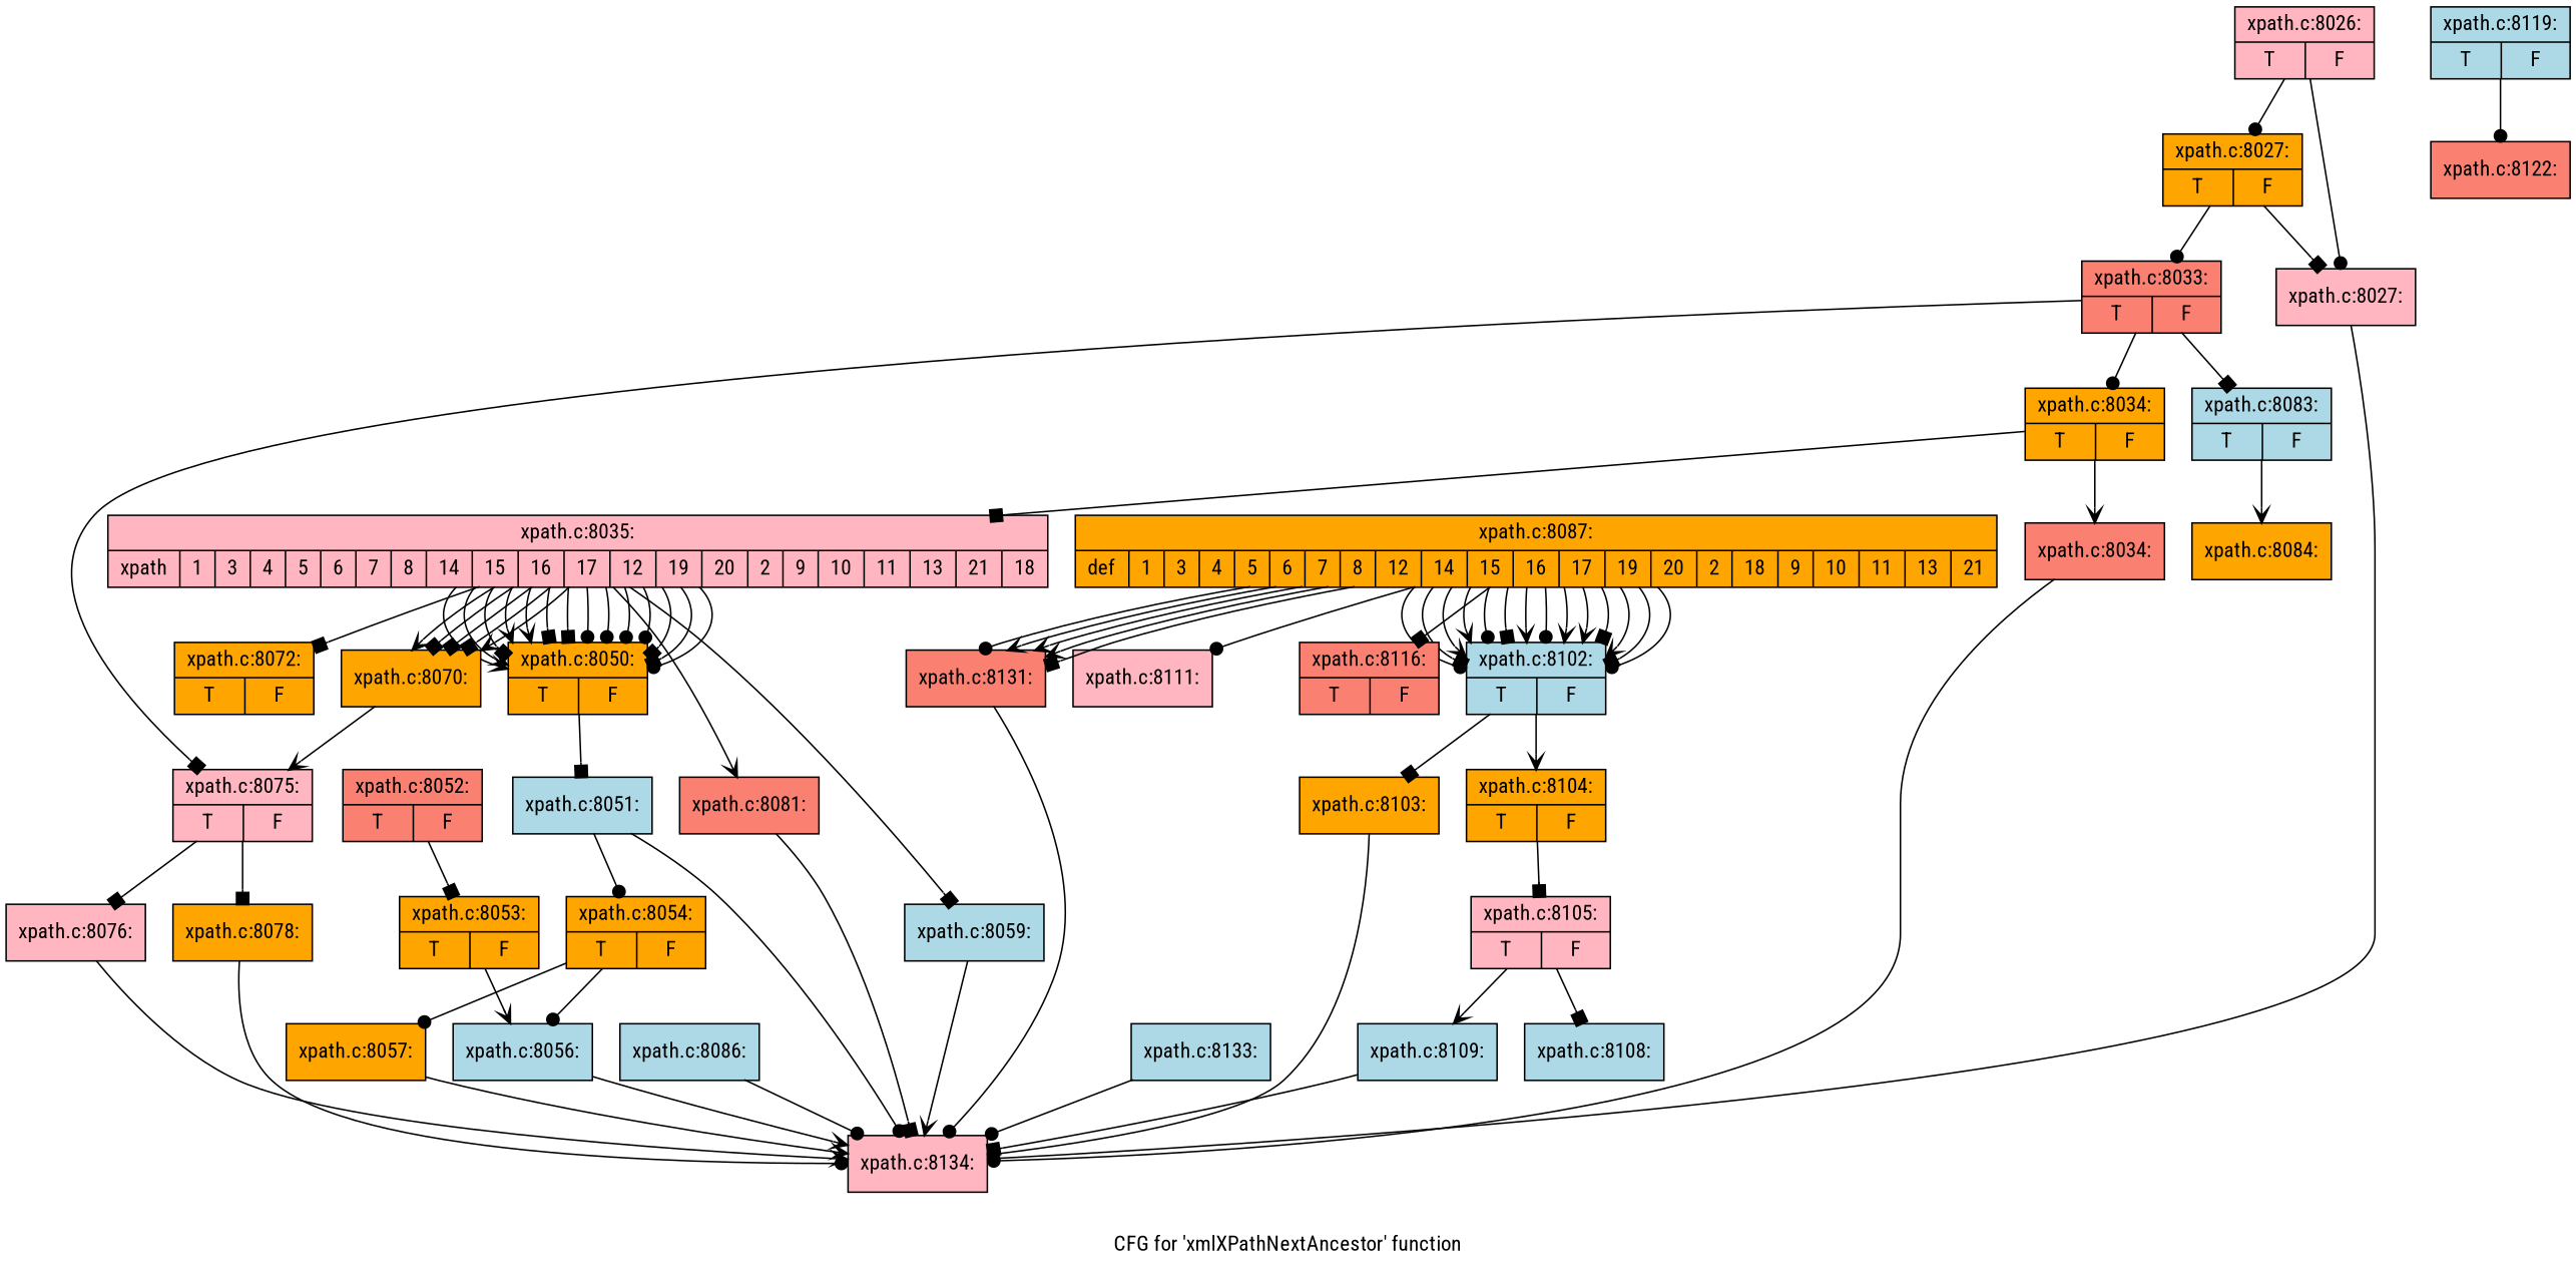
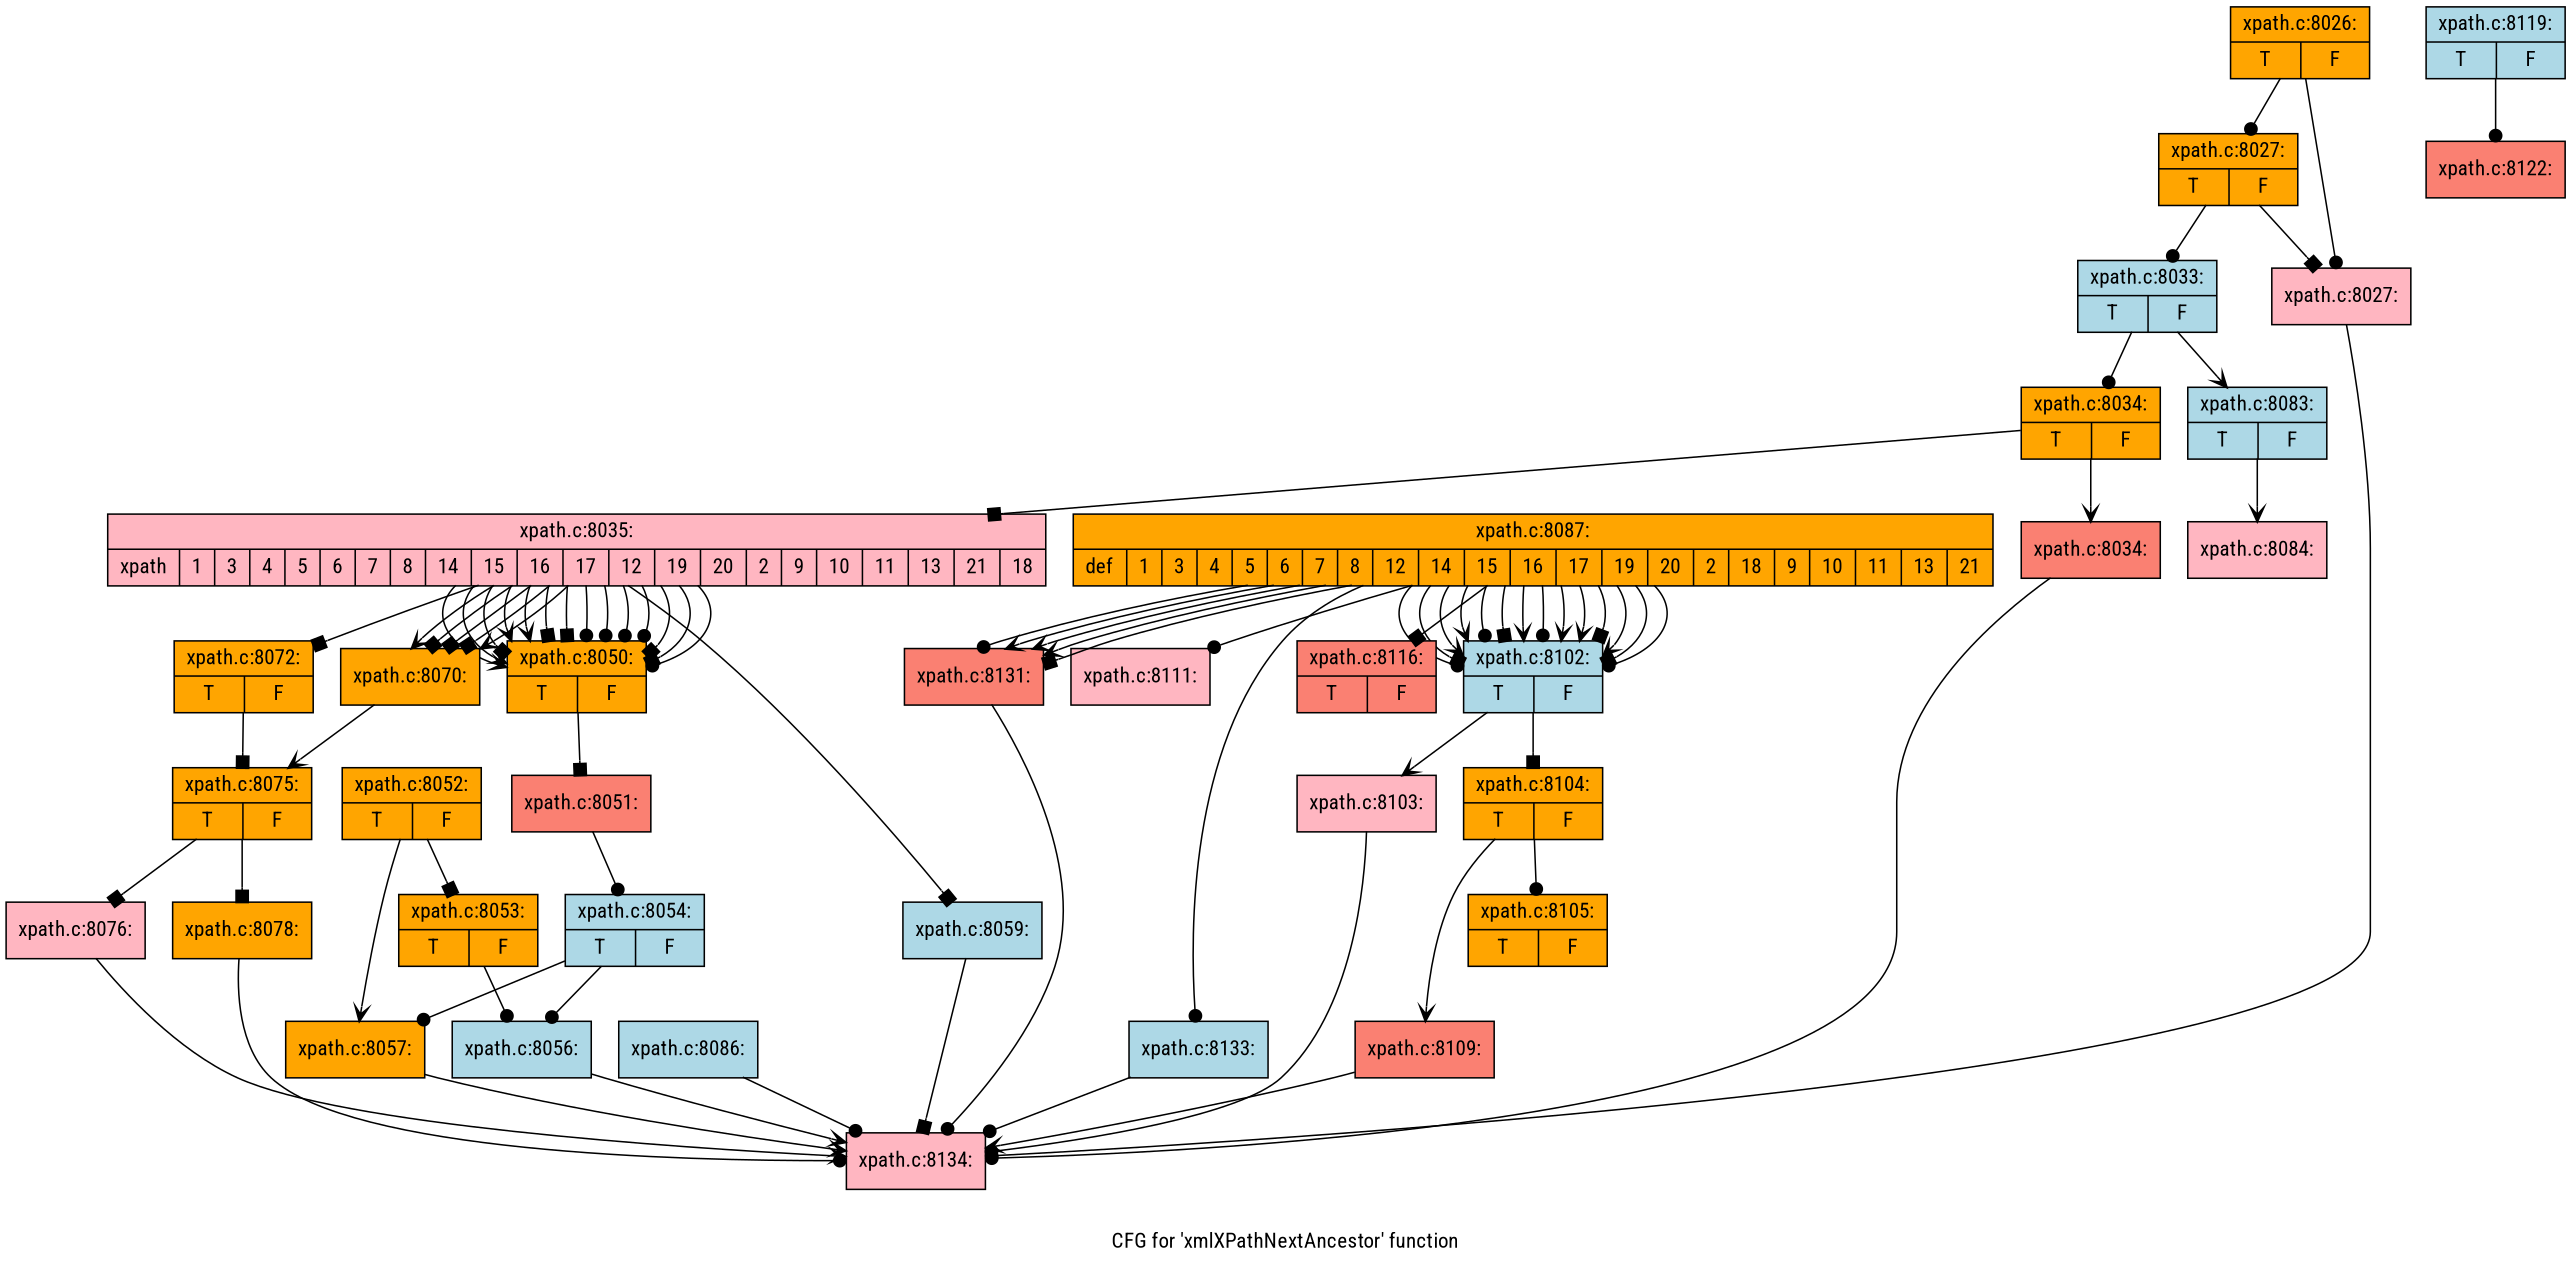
  digraph {
    fontname="Roboto Condensed"
    label="CFG for 'xmlXPathNextAncestor' function"
    node [fillcolor=orange fontname="Roboto Condensed" shape=record style=filled]
    edge [arrowhead=dot fontname="Roboto Condensed"]
-   n1 [fillcolor=lightpink label="{xpath.c:8026:|{<s0>T|<s1>F}}"]
+   n1 [label="{xpath.c:8026:|{<s0>T|<s1>F}}"]
    n2 [fillcolor=lightpink label="{xpath.c:8027:}"]
    n3 [label="{xpath.c:8027:|{<s0>T|<s1>F}}"]
    n4 [fillcolor=lightpink label="{xpath.c:8134:}"]
-   n5 [fillcolor=salmon label="{xpath.c:8033:|{<s0>T|<s1>F}}"]
+   n5 [fillcolor=lightblue label="{xpath.c:8033:|{<s0>T|<s1>F}}"]
    n6 [label="{xpath.c:8034:|{<s0>T|<s1>F}}"]
    n7 [fillcolor=lightblue label="{xpath.c:8083:|{<s0>T|<s1>F}}"]
    n8 [fillcolor=salmon label="{xpath.c:8034:}"]
    n9 [fillcolor=lightpink label="{xpath.c:8035:|{<s0>xpath|<s1>1|<s2>3|<s3>4|<s4>5|<s5>6|<s6>7|<s7>8|<s8>14|<s9>15|<s10>16|<s11>17|<s12>12|<s13>19|<s14>20|<s15>2|<s16>9|<s17>10|<s18>11|<s19>13|<s20>21|<s21>18}}"]
-   n10 [label="{xpath.c:8084:}"]
-   n11 [fillcolor=salmon label="{xpath.c:8081:}"]
+   n10 [fillcolor=lightpink label="{xpath.c:8084:}"]
    n12 [label="{xpath.c:8050:|{<s0>T|<s1>F}}"]
    n13 [fillcolor=lightblue label="{xpath.c:8059:}"]
    n14 [label="{xpath.c:8070:}"]
    n15 [label="{xpath.c:8072:|{<s0>T|<s1>F}}"]
-   n16 [fillcolor=lightblue label="{xpath.c:8051:}"]
-   n17 [fillcolor=lightpink label="{xpath.c:8075:|{<s0>T|<s1>F}}"]
-   n18 [label="{xpath.c:8054:|{<s0>T|<s1>F}}"]
-   n19 [fillcolor=salmon label="{xpath.c:8052:|{<s0>T|<s1>F}}"]
+   n16 [fillcolor=salmon label="{xpath.c:8051:}"]
+   n17 [label="{xpath.c:8075:|{<s0>T|<s1>F}}"]
+   n18 [fillcolor=lightblue label="{xpath.c:8054:|{<s0>T|<s1>F}}"]
+   n19 [label="{xpath.c:8052:|{<s0>T|<s1>F}}"]
    n20 [label="{xpath.c:8053:|{<s0>T|<s1>F}}"]
    n21 [label="{xpath.c:8057:}"]
    n22 [label="{xpath.c:8078:}"]
    n23 [fillcolor=lightpink label="{xpath.c:8076:}"]
    n24 [fillcolor=lightblue label="{xpath.c:8056:}"]
    n25 [fillcolor=lightblue label="{xpath.c:8086:}"]
    n26 [label="{xpath.c:8087:|{<s0>def|<s1>1|<s2>3|<s3>4|<s4>5|<s5>6|<s6>7|<s7>8|<s8>12|<s9>14|<s10>15|<s11>16|<s12>17|<s13>19|<s14>20|<s15>2|<s16>18|<s17>9|<s18>10|<s19>11|<s20>13|<s21>21}}"]
    n27 [fillcolor=lightblue label="{xpath.c:8133:}"]
    n28 [fillcolor=lightblue label="{xpath.c:8102:|{<s0>T|<s1>F}}"]
    n29 [fillcolor=lightpink label="{xpath.c:8111:}"]
    n30 [fillcolor=salmon label="{xpath.c:8116:|{<s0>T|<s1>F}}"]
    n31 [fillcolor=salmon label="{xpath.c:8131:}"]
-   n32 [label="{xpath.c:8103:}"]
+   n32 [fillcolor=lightpink label="{xpath.c:8103:}"]
    n33 [label="{xpath.c:8104:|{<s0>T|<s1>F}}"]
-   n34 [fillcolor=lightpink label="{xpath.c:8105:|{<s0>T|<s1>F}}"]
-   n35 [fillcolor=lightblue label="{xpath.c:8109:}"]
+   n34 [label="{xpath.c:8105:|{<s0>T|<s1>F}}"]
+   n35 [fillcolor=salmon label="{xpath.c:8109:}"]
    n36 [fillcolor=lightblue label="{xpath.c:8119:|{<s0>T|<s1>F}}"]
    n37 [fillcolor=salmon label="{xpath.c:8122:}"]
-   n38 [fillcolor=lightblue label="{xpath.c:8108:}"]
    n1 -> n2
    n1 -> n3
    n2 -> n4
    n3 -> n2 [arrowhead=box]
    n3 -> n5
    n5 -> n6
-   n5 -> n7 [arrowhead=box]
+   n5 -> n7 [arrowhead=vee]
    n6 -> n8 [arrowhead=vee]
    n6 -> n9 [arrowhead=box]
    n7 -> n10 [arrowhead=vee]
    n8 -> n4
-   n9 -> n11 [arrowhead=vee]
    n9 -> n12 [arrowhead=vee]
    n9 -> n12 [arrowhead=vee]
    n9 -> n12 [arrowhead=box]
    n9 -> n12 [arrowhead=vee]
    n9 -> n12 [arrowhead=vee]
    n9 -> n12 [arrowhead=box]
    n9 -> n12 [arrowhead=box]
    n9 -> n12
    n9 -> n12
    n9 -> n12
    n9 -> n12
    n9 -> n12 [arrowhead=box]
    n9 -> n12 [arrowhead=box]
    n9 -> n12
    n9 -> n13 [arrowhead=box]
    n9 -> n14 [arrowhead=vee]
    n9 -> n14 [arrowhead=box]
    n9 -> n14 [arrowhead=box]
    n9 -> n14 [arrowhead=box]
    n9 -> n14 [arrowhead=vee]
    n9 -> n15 [arrowhead=box]
-   n11 -> n4 [arrowhead=box]
    n12 -> n16 [arrowhead=box]
-   n13 -> n4 [arrowhead=vee]
+   n13 -> n4 [arrowhead=box]
    n14 -> n17 [arrowhead=vee]
-   n5 -> n17 [arrowhead=box]
-   n16 -> n4
+   n15 -> n17 [arrowhead=box]
    n16 -> n18
    n17 -> n22 [arrowhead=box]
    n17 -> n23 [arrowhead=box]
    n18 -> n21
    n18 -> n24
    n19 -> n20 [arrowhead=box]
-   n20 -> n24 [arrowhead=vee]
+   n19 -> n21 [arrowhead=vee]
+   n20 -> n24
    n21 -> n4 [arrowhead=vee]
    n22 -> n4
    n23 -> n4 [arrowhead=vee]
    n24 -> n4 [arrowhead=vee]
    n25 -> n4
+   n26 -> n27
    n26 -> n28
    n26 -> n28 [arrowhead=box]
    n26 -> n28 [arrowhead=vee]
    n26 -> n28 [arrowhead=vee]
    n26 -> n28
    n26 -> n28 [arrowhead=box]
    n26 -> n28 [arrowhead=vee]
    n26 -> n28
    n26 -> n28 [arrowhead=vee]
    n26 -> n28 [arrowhead=vee]
    n26 -> n28 [arrowhead=box]
    n26 -> n28 [arrowhead=vee]
    n26 -> n28 [arrowhead=box]
    n26 -> n28
    n26 -> n29
    n26 -> n30 [arrowhead=box]
    n26 -> n31
    n26 -> n31 [arrowhead=vee]
    n26 -> n31 [arrowhead=vee]
    n26 -> n31 [arrowhead=vee]
    n26 -> n31 [arrowhead=box]
    n27 -> n4
-   n28 -> n32 [arrowhead=box]
-   n28 -> n33 [arrowhead=vee]
+   n28 -> n32 [arrowhead=vee]
+   n28 -> n33 [arrowhead=box]
    n31 -> n4
    n32 -> n4
-   n33 -> n34 [arrowhead=box]
-   n34 -> n35 [arrowhead=vee]
-   n34 -> n38 [arrowhead=box]
-   n35 -> n4 [arrowhead=box]
+   n33 -> n34
+   n33 -> n35 [arrowhead=vee]
+   n35 -> n4 [arrowhead=vee]
    n36 -> n37
  }
